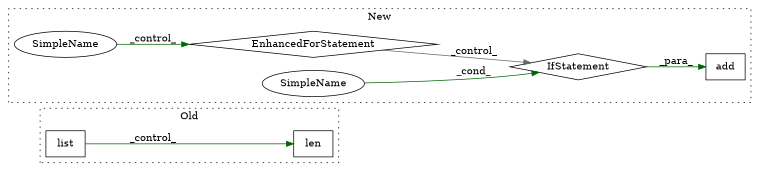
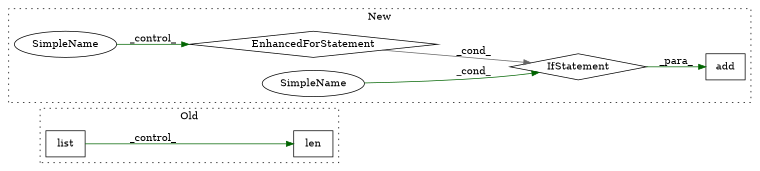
  digraph {
    rankdir=LR
    node [a=32 shape=box]
    edge [color=darkgreen]
    n1 [l="4,1" label=len s="4982,5004"]
    n2 [l="5,1" label=list s="4986,5003"]
    n3 [l="4,1" label=add s="5376,5383"]
    n4 [a=25 l="14,2" label=IfStatement s="5287,5314" shape=diamond]
    n5 [a=70 l="61,2" label=EnhancedForStatement s="5187,5273" shape=diamond]
    n6 [a=42 label=SimpleName shape=ellipse]
    n7 [a=42 label=SimpleName shape=ellipse]
    subgraph cluster_1 {
      label=Old
      style=dotted
      n1
      n2
    }
    subgraph cluster_2 {
      label=New
      style=dotted
      n3
      n4
      n5
      n6
      n7
    }
    n2 -> n1 [label=_control_]
    n4 -> n3 [label=_para_]
-   n5 -> n4 [color=gray40 label=_control_]
+   n5 -> n4 [color=gray40 label=_cond_]
    n6 -> n5 [label=_control_]
    n7 -> n4 [label=_cond_]
  }
